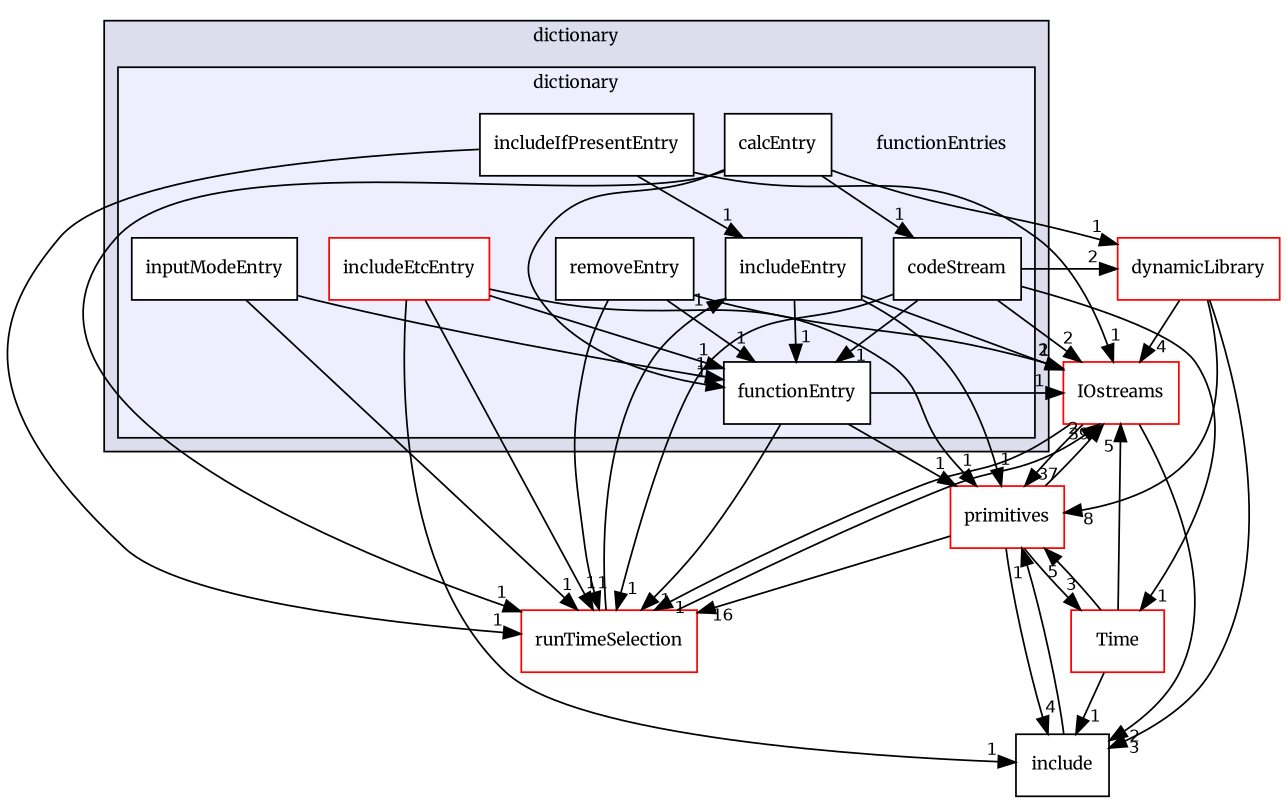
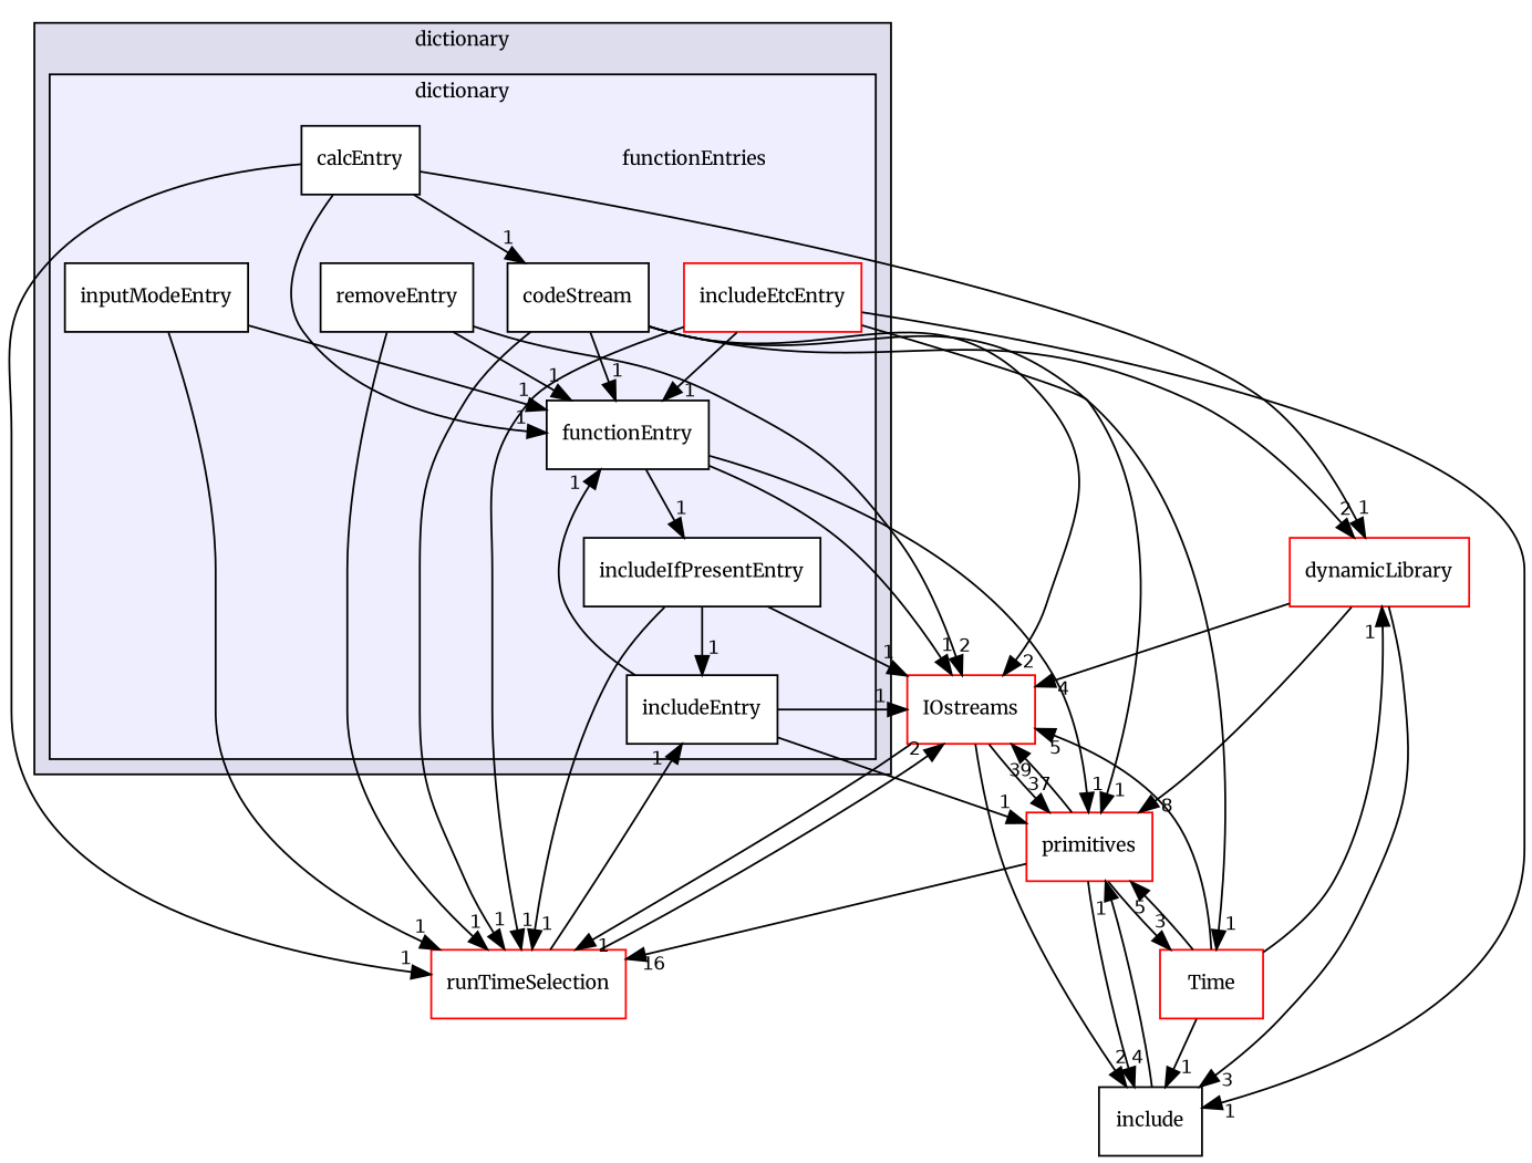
  digraph {
    compound=true
    fontname=Merriweather
    node [fontname=Merriweather fontsize=10 shape=box color=black fillcolor=white style=filled]
    edge [fontname=Merriweather headlabel=1 labeldistance=1.5 labelfontname=Helvetica labelfontsize=10]
    n1 [label=functionEntries shape=plaintext color="" fillcolor="" style=""]
    n2 [label=calcEntry]
    n3 [label=codeStream]
    n4 [label=functionEntry]
    n5 [label=includeEntry]
    n6 [color=red label=includeEtcEntry]
    n7 [label=includeIfPresentEntry]
    n8 [label=inputModeEntry]
    n9 [label=removeEntry]
    n10 [color=red label=dynamicLibrary fillcolor="" style=""]
    n11 [color=red label=runTimeSelection fillcolor="" style=""]
    n12 [color=red label=Time fillcolor="" style=""]
    n13 [color=red label=IOstreams fillcolor="" style=""]
    n14 [color=red label=primitives fillcolor="" style=""]
    n15 [label=include color="" fillcolor="" style=""]
    subgraph cluster_1 {
      bgcolor="#ddddee"
      fontsize=10
      label=dictionary
      pencolor=black
      subgraph cluster_2 {
        bgcolor="#eeeeff"
        fontsize=10
        label=dictionary
        pencolor=black
        n1
        n2
        n3
        n4
        n5
        n6
        n7
        n8
        n9
      }
    }
    n2 -> n3
    n2 -> n4
    n2 -> n10
    n2 -> n11
    n3 -> n4
    n3 -> n10 [headlabel=2]
    n3 -> n11
    n3 -> n12
    n3 -> n13 [headlabel=2]
-   n4 -> n11
+   n4 -> n7
    n4 -> n13
    n4 -> n14
    n5 -> n4
    n5 -> n13
    n5 -> n14
    n6 -> n4
    n6 -> n11
    n6 -> n14
    n6 -> n15
    n7 -> n5
    n7 -> n11
    n7 -> n13
    n8 -> n4
    n8 -> n11
    n9 -> n4
    n9 -> n11
    n9 -> n13 [headlabel=2]
    n10 -> n13 [headlabel=4]
    n10 -> n14 [headlabel=8]
    n10 -> n15 [headlabel=3]
    n11 -> n5
    n11 -> n13 [headlabel=2]
+   n12 -> n10
    n12 -> n13 [headlabel=5]
    n12 -> n14 [headlabel=5]
    n12 -> n15
    n13 -> n11
    n13 -> n14 [headlabel=37]
    n13 -> n15 [headlabel=2]
    n14 -> n11 [headlabel=16]
    n14 -> n12 [headlabel=3]
    n14 -> n13 [headlabel=39]
    n14 -> n15 [headlabel=4]
    n15 -> n14
  }
